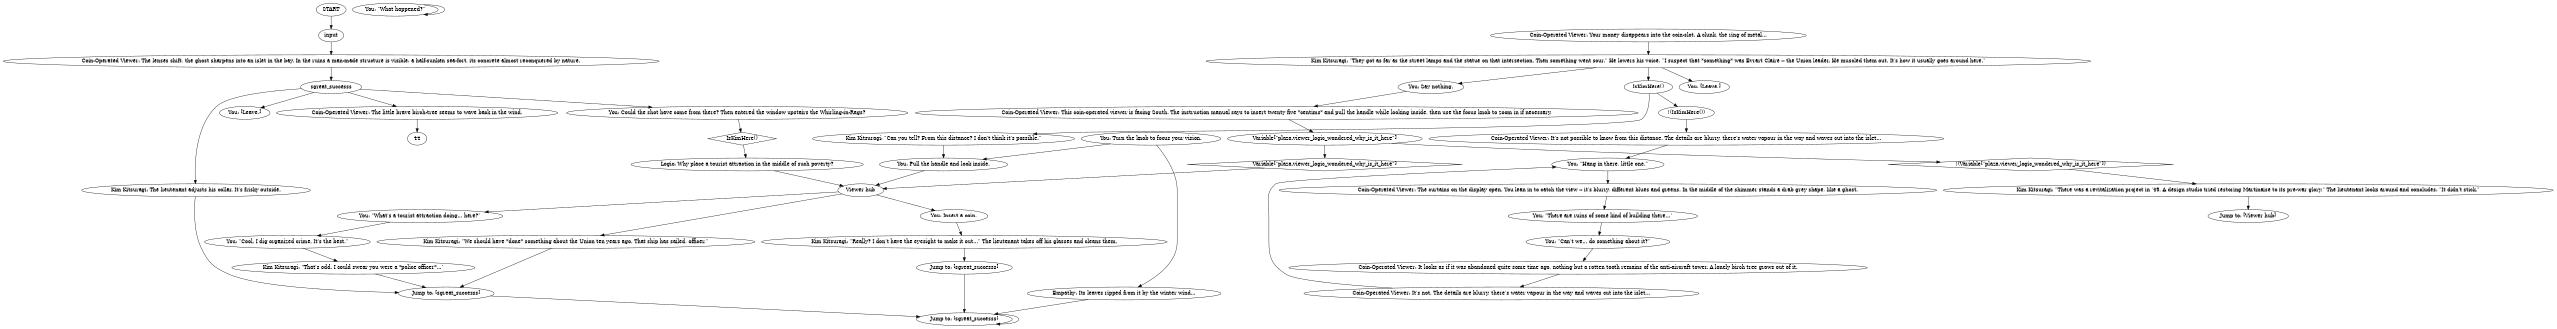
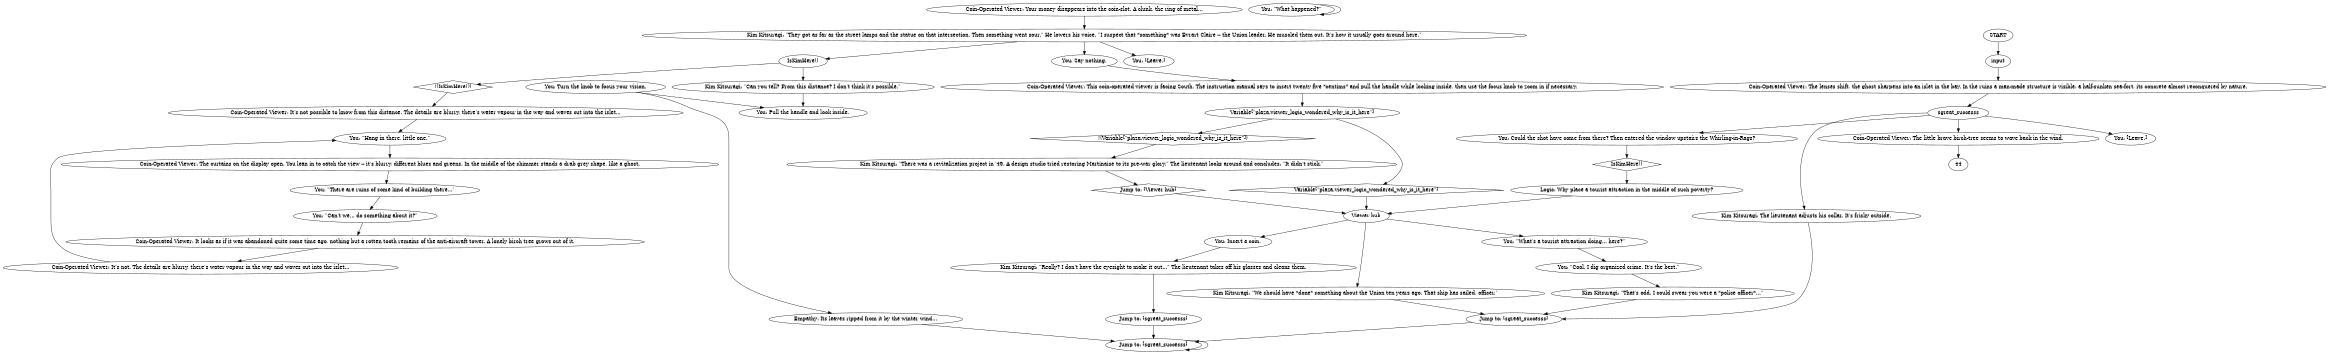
  digraph {
    n1 [label=START]
    n2 [label=input]
    n3 [label="Coin-Operated Viewer: The lenses shift, the ghost sharpens into an islet in the bay. In the ruins a man-made structure is visible: a half-sunken sea-fort, its concrete almost reconquered by nature."]
    n4 [label=sgreat_successs]
    n5 [label="You: [Leave.]"]
    n6 [label="Viewer hub"]
    n7 [label="You: Insert a coin."]
    n8 [label="You: \"What's a tourist attraction doing... here?\""]
    n9 [label="Kim Kitsuragi: \"We should have *done* something about the Union ten years ago. That ship has sailed, officer.\""]
    n10 [label="Kim Kitsuragi: \"Really? I don't have the eyesight to make it out...\" The lieutenant takes off his glasses and cleans them."]
    n11 [label="You: \"Cool. I dig organized crime. It's the best.\""]
    n12 [label="Jump to: [sgreat_successs]"]
    n13 [label="Variable[\"plaza.viewer_logic_wondered_why_is_it_here\"]"]
    n14 [label="Variable[\"plaza.viewer_logic_wondered_why_is_it_here\"]" shape=diamond]
    n15 [label="!(Variable[\"plaza.viewer_logic_wondered_why_is_it_here\"])" shape=diamond]
    n16 [label="Kim Kitsuragi: \"There was a revitalization project in '49. A design studio tried restoring Martinaise to its pre-war glory.\" The lieutenant looks around and concludes: \"It didn't stick.\""]
-   n17 [label="Jump to: [Viewer hub]"]
+   n17 [label="Jump to: [Viewer hub]" shape=diamond]
    n18 [label="You: Could the shot have come from there? Then entered the window upstairs the Whirling-in-Rags?"]
    n19 [label="IsKimHere()" shape=diamond]
    n20 [label="Logic: Why place a tourist attraction in the middle of such poverty?"]
    n21 [label="Jump to: [sgreat_successs]"]
    n22 [label="Kim Kitsuragi: \"That's odd. I could swear you were a *police officer*...\""]
    n23 [label="Coin-Operated Viewer: It's not possible to know from this distance. The details are blurry, there's water vapour in the way and waves cut into the islet..."]
    n24 [label="You: \"Hang in there, little one.\""]
    n25 [label="Coin-Operated Viewer: The curtains on the display open. You lean in to catch the view -- it's blurry, different blues and greens. In the middle of the shimmer stands a drab grey shape, like a ghost."]
    n26 [label="Jump to: [sgreat_successs]"]
    n27 [label="Coin-Operated Viewer: Your money disappears into the coin-slot. A clunk, the ring of metal..."]
    n28 [label="Kim Kitsuragi: \"They got as far as the street lamps and the statue on that intersection. Then something went sour.\" He lowers his voice. \"I suspect that *something* was Evrart Claire -- the Union leader. He muscled them out. It's how it usually goes around here.\""]
    n29 [label="IsKimHere()"]
    n30 [label="You: Say nothing."]
    n31 [label="You: [Leave.]"]
    n32 [label="You: \"Can't we... do something about it?\""]
    n33 [label="Coin-Operated Viewer: It looks as if it was abandoned quite some time ago, nothing but a rotten tooth remains of the anti-aircraft tower. A lonely birch tree grows out of it."]
    n34 [label="Coin-Operated Viewer: It's not. The details are blurry, there's water vapour in the way and waves cut into the islet..."]
-   n35 [label="!(IsKimHere())" shape=ellipse]
+   n35 [label="!(IsKimHere())" shape=diamond]
    n36 [label="Kim Kitsuragi: \"Can you tell? From this distance? I don't think it's possible.\""]
    n37 [label="You: Pull the handle and look inside."]
    n38 [label="Coin-Operated Viewer: This coin-operated viewer is facing South. The instruction manual says to insert twenty five *centims* and pull the handle while looking inside, then use the focus knob to zoom in if necessary."]
    n39 [label="Coin-Operated Viewer: The little brave birch-tree seems to wave back in the wind."]
    n40 [label="Kim Kitsuragi: The lieutenant adjusts his collar. It's frisky outside."]
    44
    n42 [label="You: \"There are ruins of some kind of building there...\""]
    n43 [label="You: Turn the knob to focus your vision."]
    n44 [label="Empathy: Its leaves ripped from it by the winter wind..."]
    n45 [label="You: \"What happened?\""]
    n1 -> n2
    n2 -> n3
    n3 -> n4
    n4 -> n5
    n4 -> n18
    n4 -> n39
    n4 -> n40
    n6 -> n7
    n6 -> n8
    n6 -> n9
    n7 -> n10
    n8 -> n11
    n9 -> n12
    n10 -> n21
    n11 -> n22
    n12 -> n26
    n13 -> n14
    n13 -> n15
    n14 -> n6
    n15 -> n16
    n16 -> n17
-   n37 -> n6
+   n17 -> n6
    n18 -> n19
    n19 -> n20
    n20 -> n6
    n21 -> n26
    n22 -> n12
    n23 -> n24
    n24 -> n25
    n25 -> n42
    n26 -> n26
    n27 -> n28
    n28 -> n29
    n28 -> n30
    n28 -> n31
    n29 -> n35
    n29 -> n36
    n30 -> n38
    n32 -> n33
    n33 -> n34
    n34 -> n24
    n35 -> n23
    n36 -> n37
    n38 -> n13
    n39 -> 44
    n40 -> n12
    n42 -> n32
    n43 -> n37
    n43 -> n44
    n44 -> n26
    n45 -> n45
  }
